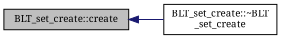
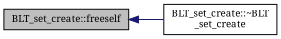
  digraph {
    rankdir=LR
    fontname="Noto Serif"
    node [color=black fontname="Noto Serif" fontsize=10 shape=record style=filled]
-   n1 [fillcolor=grey75 fontcolor=black height=0.2 label="BLT_set_create::create" width=0.4]
+   n1 [fillcolor=grey75 fontcolor=black height=0.2 label="BLT_set_create::freeself" width=0.4]
    n2 [fillcolor=white height=0.2 label="BLT_set_create::~BLT\l_set_create" width=0.4]
    n1 -> n2 [color=midnightblue dir=back fontname="Noto Serif" fontsize=10 labelfontname=Helvetica labelfontsize=10 style=solid]
  }
